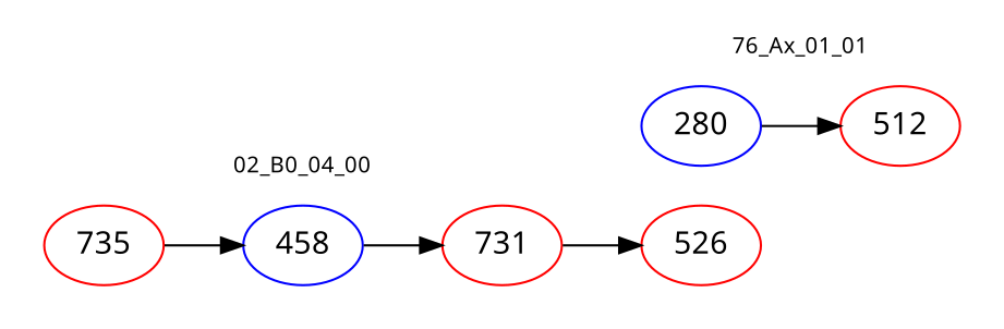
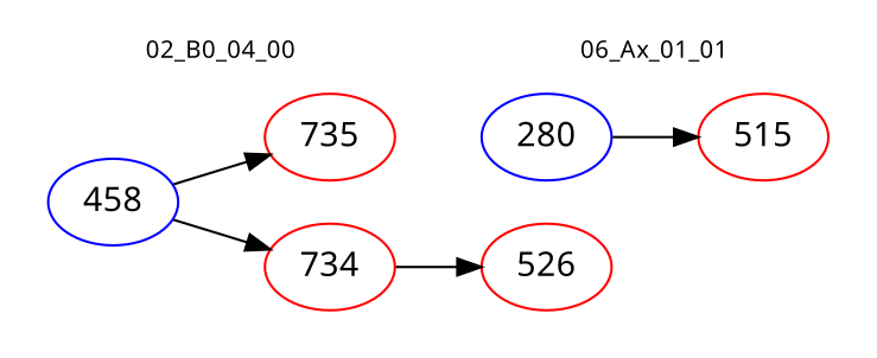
  digraph {
    fontname="Noto Sans"
    rankdir=LR
    node [color=red fontname="Noto Sans"]
    edge [color=black fontname="Noto Sans"]
    n1 [color=blue label=280]
    n2 [label=526]
-   n3 [label=512]
+   n3 [label=515]
    n4 [color=blue label=458]
-   n5 [label=731]
+   n5 [label=734]
    n6 [label=735]
    subgraph cluster_1 {
      color=white
      fontsize=10
-     label="76_Ax_01_01"
+     label="06_Ax_01_01"
      n1
      n2
      n3
    }
    subgraph cluster_2 {
      color=white
      fontsize=10
      label="02_B0_04_00"
      n4
      n5
      n6
    }
    n1 -> n3
    n4 -> n5
-   n6 -> n4
+   n4 -> n6
    n5 -> n2
  }
